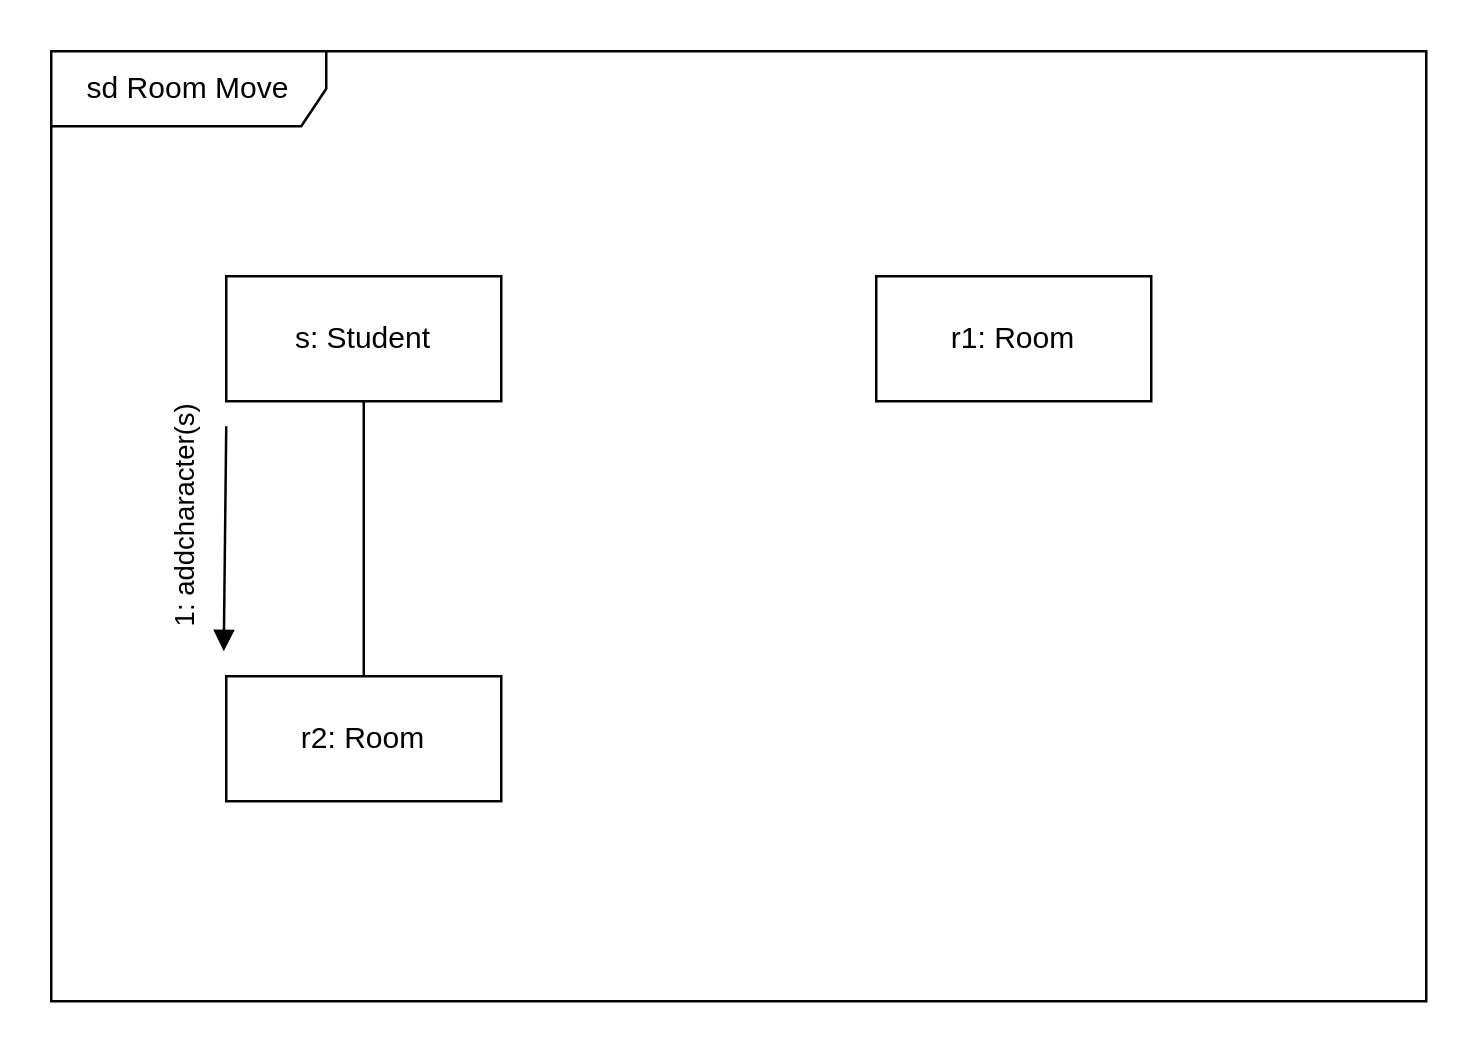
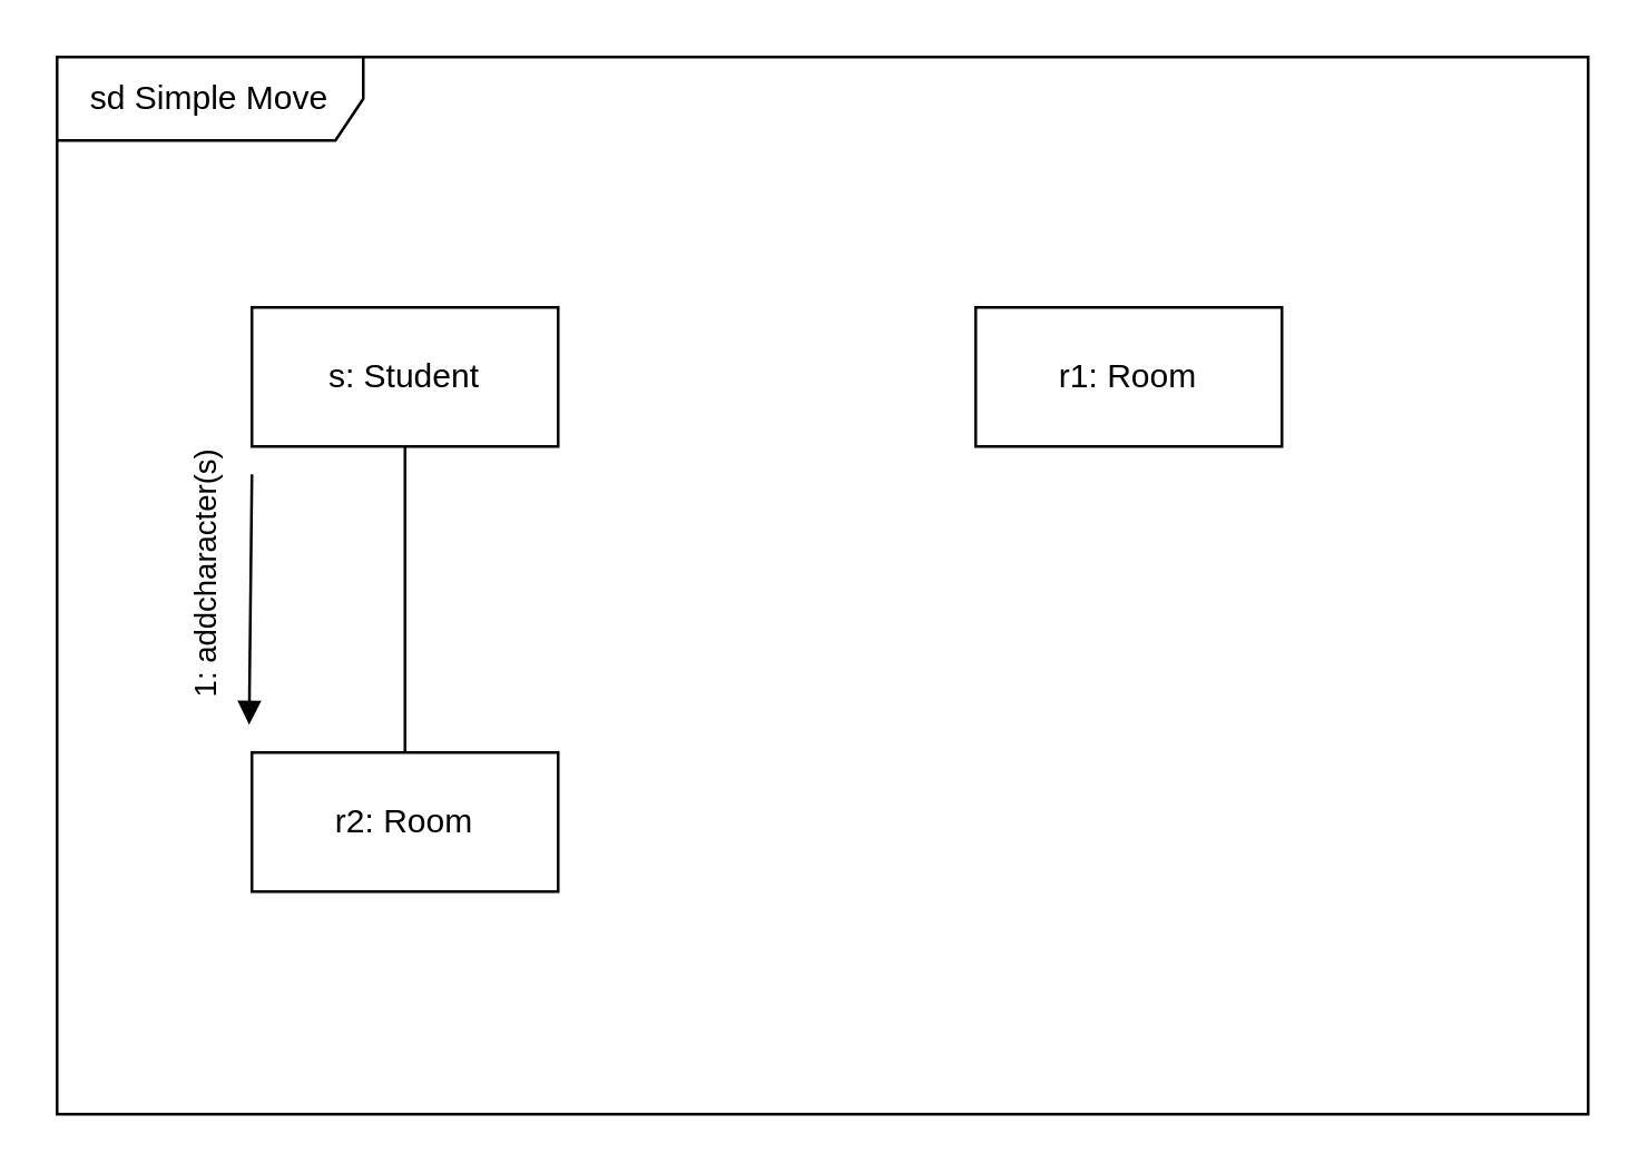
  <mxCell id="0" />
  <mxCell id="1" parent="0" />
  <mxCell id="2" value="r2: Room" style="html=1;whiteSpace=wrap;" parent="1" vertex="1"><mxGeometry x="90" y="270" width="110" height="50" as="geometry" /></mxCell>
  <mxCell id="3" value="s: Student" style="html=1;whiteSpace=wrap;" parent="1" vertex="1"><mxGeometry x="90" y="110" width="110" height="50" as="geometry" /></mxCell>
  <mxCell id="4" value="r1: Room" style="html=1;whiteSpace=wrap;" parent="1" vertex="1"><mxGeometry x="350" y="110" width="110" height="50" as="geometry" /></mxCell>
- <mxCell id="5" value="sd Room Move" style="shape=umlFrame;whiteSpace=wrap;html=1;pointerEvents=0;width=110;height=30;" parent="1" vertex="1"><mxGeometry x="20" y="20" width="550" height="380" as="geometry" /></mxCell>
+ <mxCell id="5" value="sd Simple Move" style="shape=umlFrame;whiteSpace=wrap;html=1;pointerEvents=0;width=110;height=30;" parent="1" vertex="1"><mxGeometry x="20" y="20" width="550" height="380" as="geometry" /></mxCell>
  <mxCell id="6" value="" style="endArrow=none;html=1;rounded=0;" parent="1" source="2" target="3" edge="1"><mxGeometry width="50" height="50" relative="1" as="geometry"><mxPoint x="350" y="280" as="sourcePoint" /><mxPoint x="400" y="230" as="targetPoint" /></mxGeometry></mxCell>
  <mxCell id="7" value="1: addcharacter(s)" style="html=1;verticalAlign=bottom;endArrow=block;curved=0;rounded=0;horizontal=0;" parent="1" edge="1"><mxGeometry x="-0.109" y="-10" width="80" relative="1" as="geometry"><mxPoint x="90" y="170" as="sourcePoint" /><mxPoint x="89" y="260" as="targetPoint" /><mxPoint as="offset" /></mxGeometry></mxCell>
